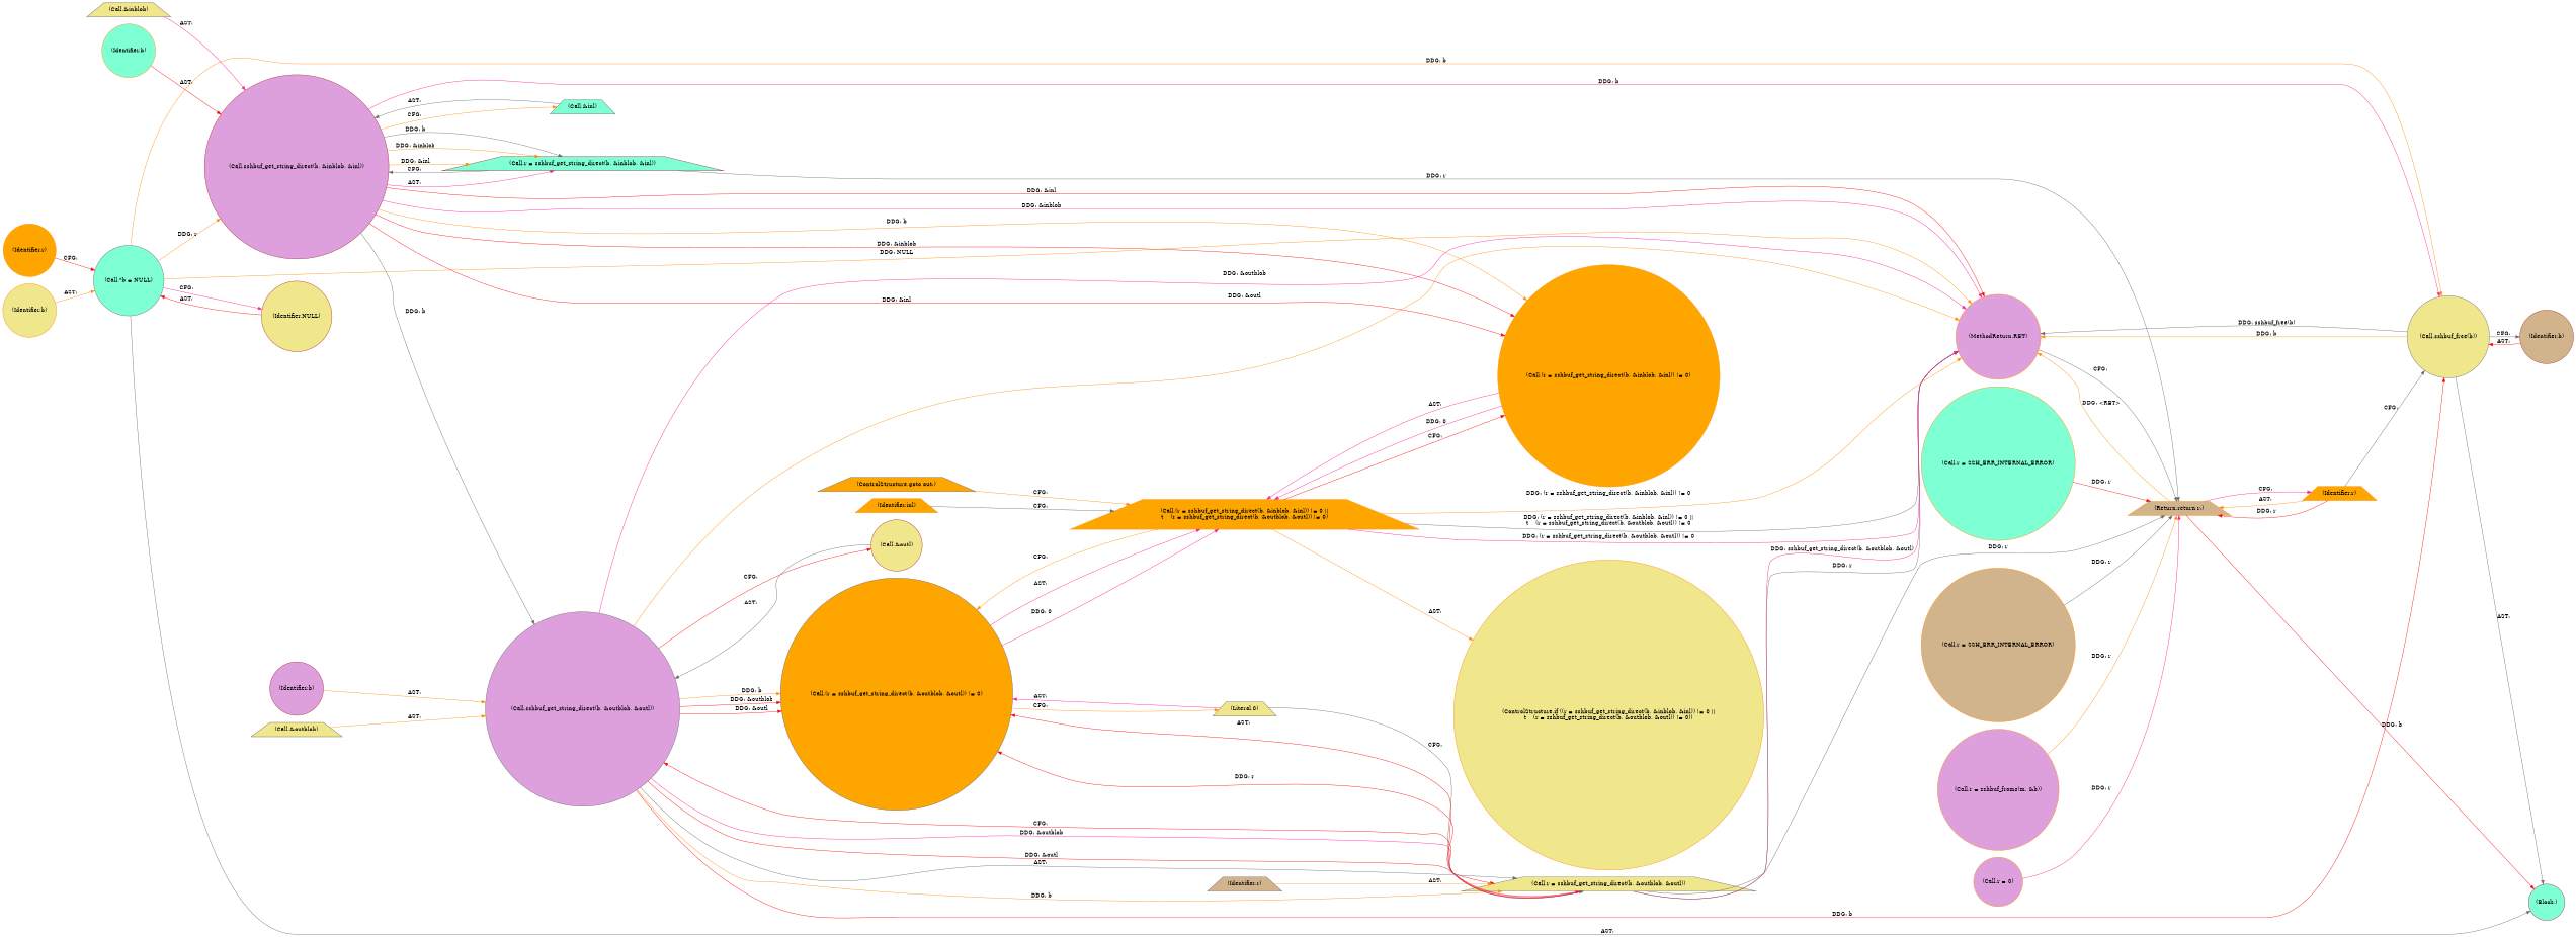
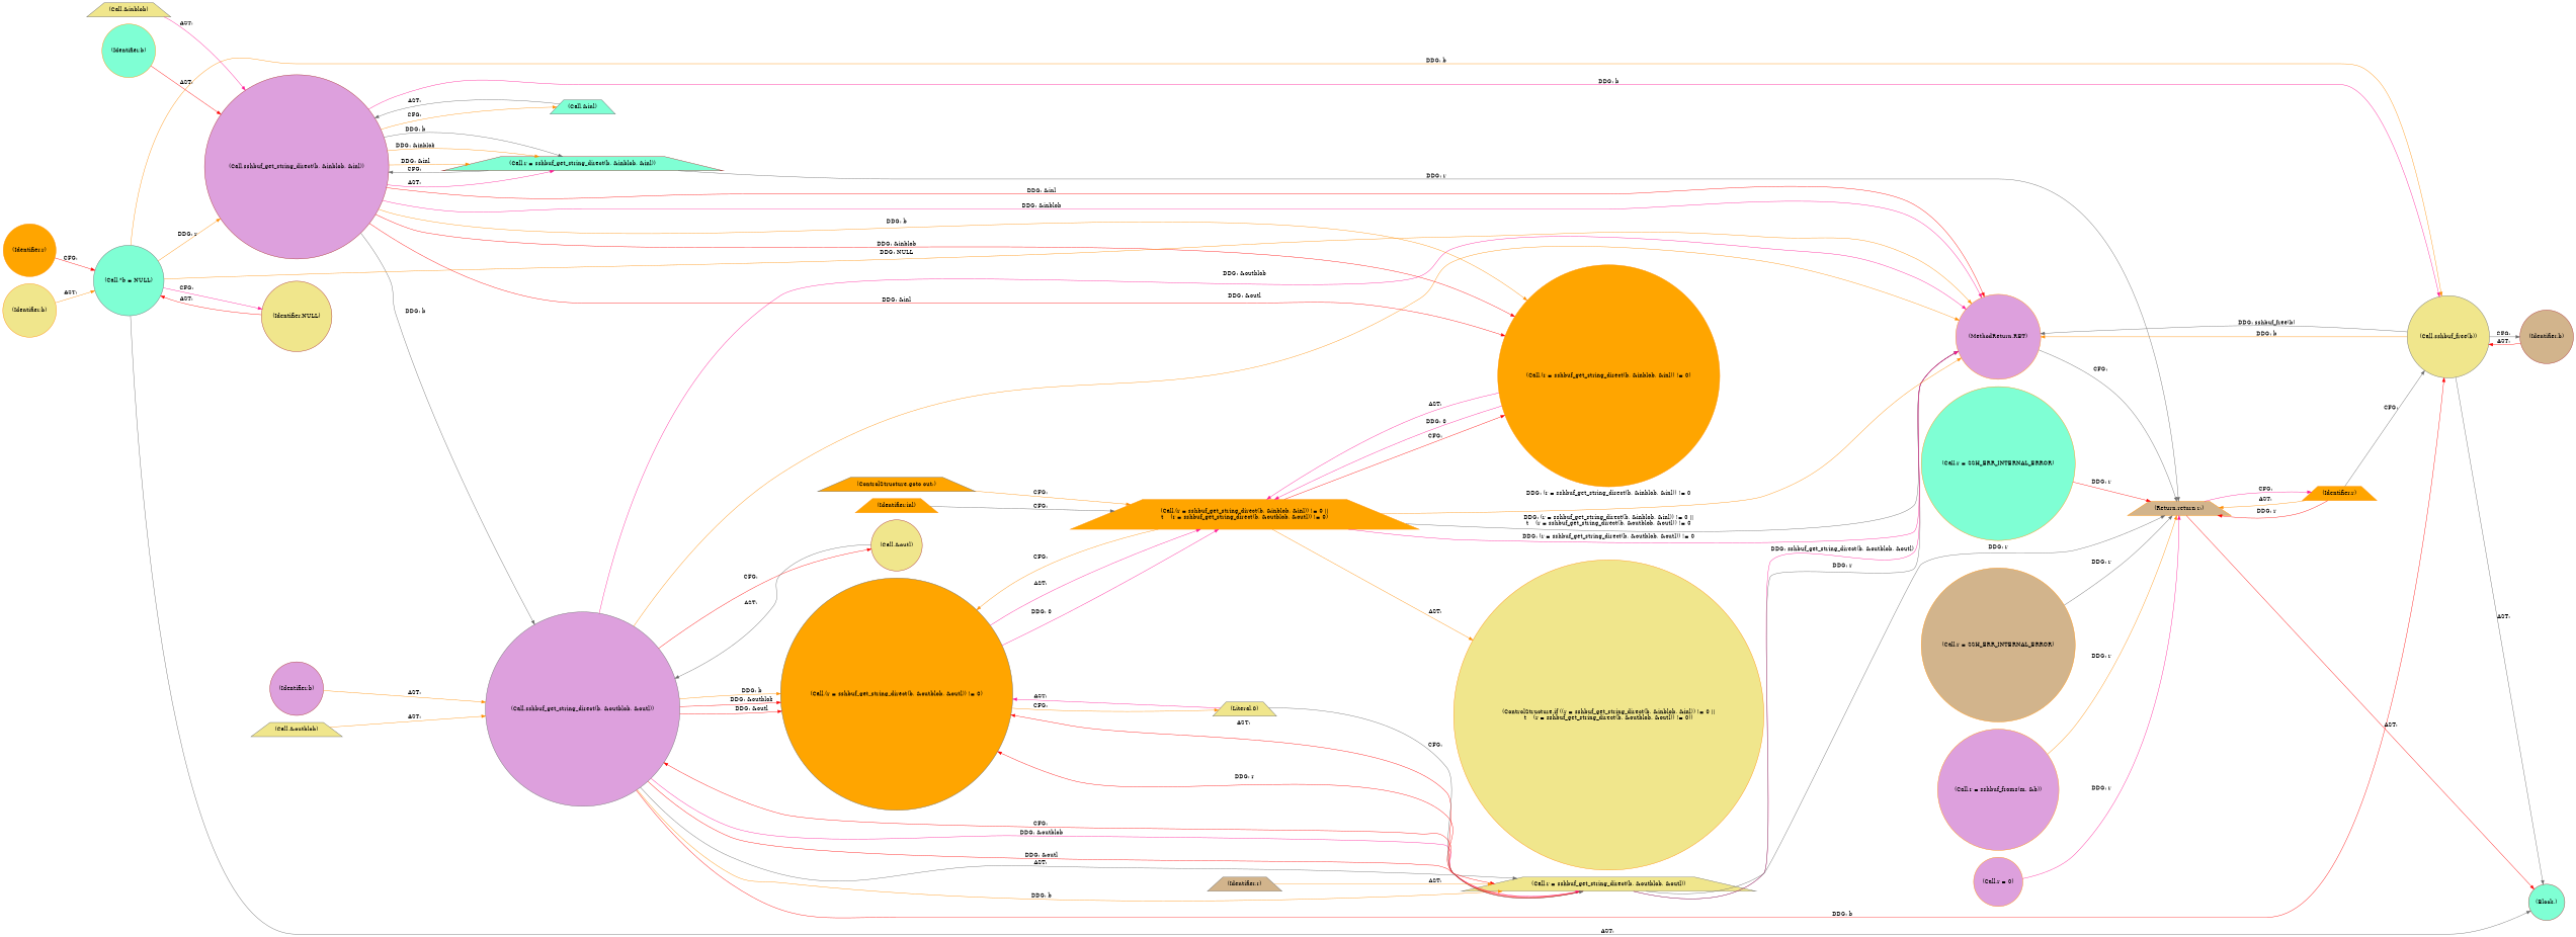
  digraph {
    rankdir=LR
    node [color=darkorange fillcolor=khaki shape=circle style=filled]
    edge [color=darkorange]
    n1 [color=gray40 fillcolor=plum label="(Call,sshbuf_get_string_direct(b, &outblob, &outl))"]
    n2 [color=gray40 fillcolor=orange label="(Call,(r = sshbuf_get_string_direct(b, &outblob, &outl)) != 0)"]
    n3 [color=gray40 label="(Call,r = sshbuf_get_string_direct(b, &outblob, &outl))" shape=trapezium]
    n4 [color=gray40 label="(Call,sshbuf_free(b))"]
    n5 [fillcolor=plum label="(MethodReturn,RET)"]
    n6 [color=brown label="(Call,&outl)"]
    n7 [fillcolor=orange label="(Call,(r = sshbuf_get_string_direct(b, &inblob, &inl)) != 0 ||\n\t    (r = sshbuf_get_string_direct(b, &outblob, &outl)) != 0)" shape=trapezium]
    n8 [color=gray40 label="(Literal,0)" shape=trapezium]
    n9 [fillcolor=tan label="(Return,return r;)" shape=trapezium]
    n10 [color=brown fillcolor=aquamarine label="(Block,)"]
    n11 [color=brown fillcolor=tan label="(Identifier,b)"]
    n12 [color=brown fillcolor=plum label="(Call,sshbuf_get_string_direct(b, &inblob, &inl))"]
    n13 [fillcolor=orange label="(Call,(r = sshbuf_get_string_direct(b, &inblob, &inl)) != 0)"]
    n14 [color=brown fillcolor=aquamarine label="(Call,r = sshbuf_get_string_direct(b, &inblob, &inl))" shape=trapezium]
    n15 [color=gray40 fillcolor=aquamarine label="(Call,&inl)" shape=trapezium]
    n16 [color=gray40 fillcolor=aquamarine label="(Call,*b = NULL)"]
    n17 [color=brown label="(Identifier,NULL)"]
    n18 [label="(ControlStructure,if ((r = sshbuf_get_string_direct(b, &inblob, &inl)) != 0 ||\n\t    (r = sshbuf_get_string_direct(b, &outblob, &outl)) != 0))"]
    n19 [fillcolor=orange label="(Identifier,r)" shape=trapezium]
    n20 [fillcolor=plum label="(Call,r = sshbuf_froms(m, &b))"]
    n21 [color=gray40 fillcolor=orange label="(ControlStructure,goto out;)" shape=trapezium]
    n22 [color=gray40 label="(Call,&outblob)" shape=trapezium]
    n23 [fillcolor=orange label="(Identifier,r)"]
    n24 [fillcolor=plum label="(Call,r = 0)"]
    n25 [label="(Identifier,b)"]
    n26 [fillcolor=aquamarine label="(Call,r = SSH_ERR_INTERNAL_ERROR)"]
    n27 [color=gray40 fillcolor=tan label="(Identifier,r)" shape=trapezium]
    n28 [color=gray40 label="(Call,&inblob)" shape=trapezium]
    n29 [color=brown fillcolor=plum label="(Identifier,b)"]
    n30 [fillcolor=orange label="(Identifier,inl)" shape=trapezium]
    n31 [fillcolor=tan label="(Call,r = SSH_ERR_INTERNAL_ERROR)"]
    n32 [fillcolor=aquamarine label="(Identifier,b)"]
    n1 -> n2 [label="DDG: b"]
    n1 -> n2 [color=red label="DDG: &outblob"]
    n1 -> n2 [color=red label="DDG: &outl"]
    n1 -> n3 [color=gray40 label="AST: "]
    n1 -> n3 [label="DDG: b"]
    n1 -> n3 [color=deeppink label="DDG: &outblob"]
    n1 -> n3 [color=red label="DDG: &outl"]
    n1 -> n4 [color=red label="DDG: b"]
    n1 -> n5 [label="DDG: &outl"]
    n1 -> n5 [color=deeppink label="DDG: &outblob"]
    n1 -> n6 [color=red label="CFG: "]
    n2 -> n7 [color=deeppink label="AST: "]
    n2 -> n7 [color=deeppink label="DDG: 0"]
    n2 -> n8 [label="CFG: "]
    n3 -> n1 [color=red label="CFG: "]
    n3 -> n2 [color=red label="AST: "]
    n3 -> n2 [color=red label="DDG: r"]
    n3 -> n5 [color=deeppink label="DDG: sshbuf_get_string_direct(b, &outblob, &outl)"]
    n3 -> n5 [color=gray40 label="DDG: r"]
    n3 -> n9 [color=gray40 label="DDG: r"]
    n4 -> n5 [color=gray40 label="DDG: sshbuf_free(b)"]
    n4 -> n5 [label="DDG: b"]
    n4 -> n10 [color=gray40 label="AST: "]
    n4 -> n11 [color=gray40 label="CFG: "]
    n5 -> n9 [color=gray40 label="CFG: "]
    n6 -> n1 [color=gray40 label="AST: "]
    n7 -> n2 [label="CFG: "]
    n7 -> n5 [color=gray40 label="DDG: (r = sshbuf_get_string_direct(b, &inblob, &inl)) != 0 ||\n\t    (r = sshbuf_get_string_direct(b, &outblob, &outl)) != 0"]
    n7 -> n5 [color=deeppink label="DDG: (r = sshbuf_get_string_direct(b, &outblob, &outl)) != 0"]
    n7 -> n5 [label="DDG: (r = sshbuf_get_string_direct(b, &inblob, &inl)) != 0"]
    n7 -> n13 [color=red label="CFG: "]
    n7 -> n18 [label="AST: "]
    n8 -> n2 [color=deeppink label="AST: "]
    n8 -> n3 [color=gray40 label="CFG: "]
-   n9 -> n5 [label="DDG: <RET>"]
-   n9 -> n10 [color=red label="DDG: b"]
+   n9 -> n10 [color=red label="AST: "]
    n9 -> n19 [color=deeppink label="CFG: "]
    n11 -> n4 [color=red label="AST: "]
    n12 -> n1 [color=gray40 label="DDG: b"]
    n12 -> n4 [color=deeppink label="DDG: b"]
    n12 -> n5 [color=deeppink label="DDG: &inblob"]
    n12 -> n5 [color=red label="DDG: &inl"]
    n12 -> n13 [label="DDG: b"]
    n12 -> n13 [color=red label="DDG: &inblob"]
    n12 -> n13 [color=red label="DDG: &inl"]
    n12 -> n14 [color=deeppink label="AST: "]
    n12 -> n14 [color=gray40 label="DDG: b"]
    n12 -> n14 [label="DDG: &inblob"]
    n12 -> n14 [label="DDG: &inl"]
    n12 -> n15 [label="CFG: "]
    n13 -> n7 [color=deeppink label="AST: "]
    n13 -> n7 [color=deeppink label="DDG: 0"]
    n14 -> n9 [color=gray40 label="DDG: r"]
    n14 -> n12 [color=gray40 label="CFG: "]
    n15 -> n12 [color=gray40 label="AST: "]
    n16 -> n4 [label="DDG: b"]
    n16 -> n5 [label="DDG: NULL"]
    n16 -> n10 [color=gray40 label="AST: "]
    n16 -> n12 [label="DDG: r"]
    n16 -> n17 [color=deeppink label="CFG: "]
    n17 -> n16 [color=red label="AST: "]
    n19 -> n4 [color=gray40 label="CFG: "]
    n19 -> n9 [label="AST: "]
    n19 -> n9 [color=red label="DDG: r"]
    n20 -> n9 [label="DDG: r"]
    n21 -> n7 [label="CFG: "]
    n22 -> n1 [label="AST: "]
    n23 -> n16 [color=red label="CFG: "]
    n24 -> n9 [color=deeppink label="DDG: r"]
    n25 -> n16 [label="AST: "]
    n26 -> n9 [color=red label="DDG: r"]
    n27 -> n3 [label="AST: "]
    n28 -> n12 [color=deeppink label="AST: "]
    n29 -> n1 [label="AST: "]
    n30 -> n7 [color=gray40 label="CFG: "]
    n31 -> n9 [color=gray40 label="DDG: r"]
    n32 -> n12 [color=red label="AST: "]
  }
